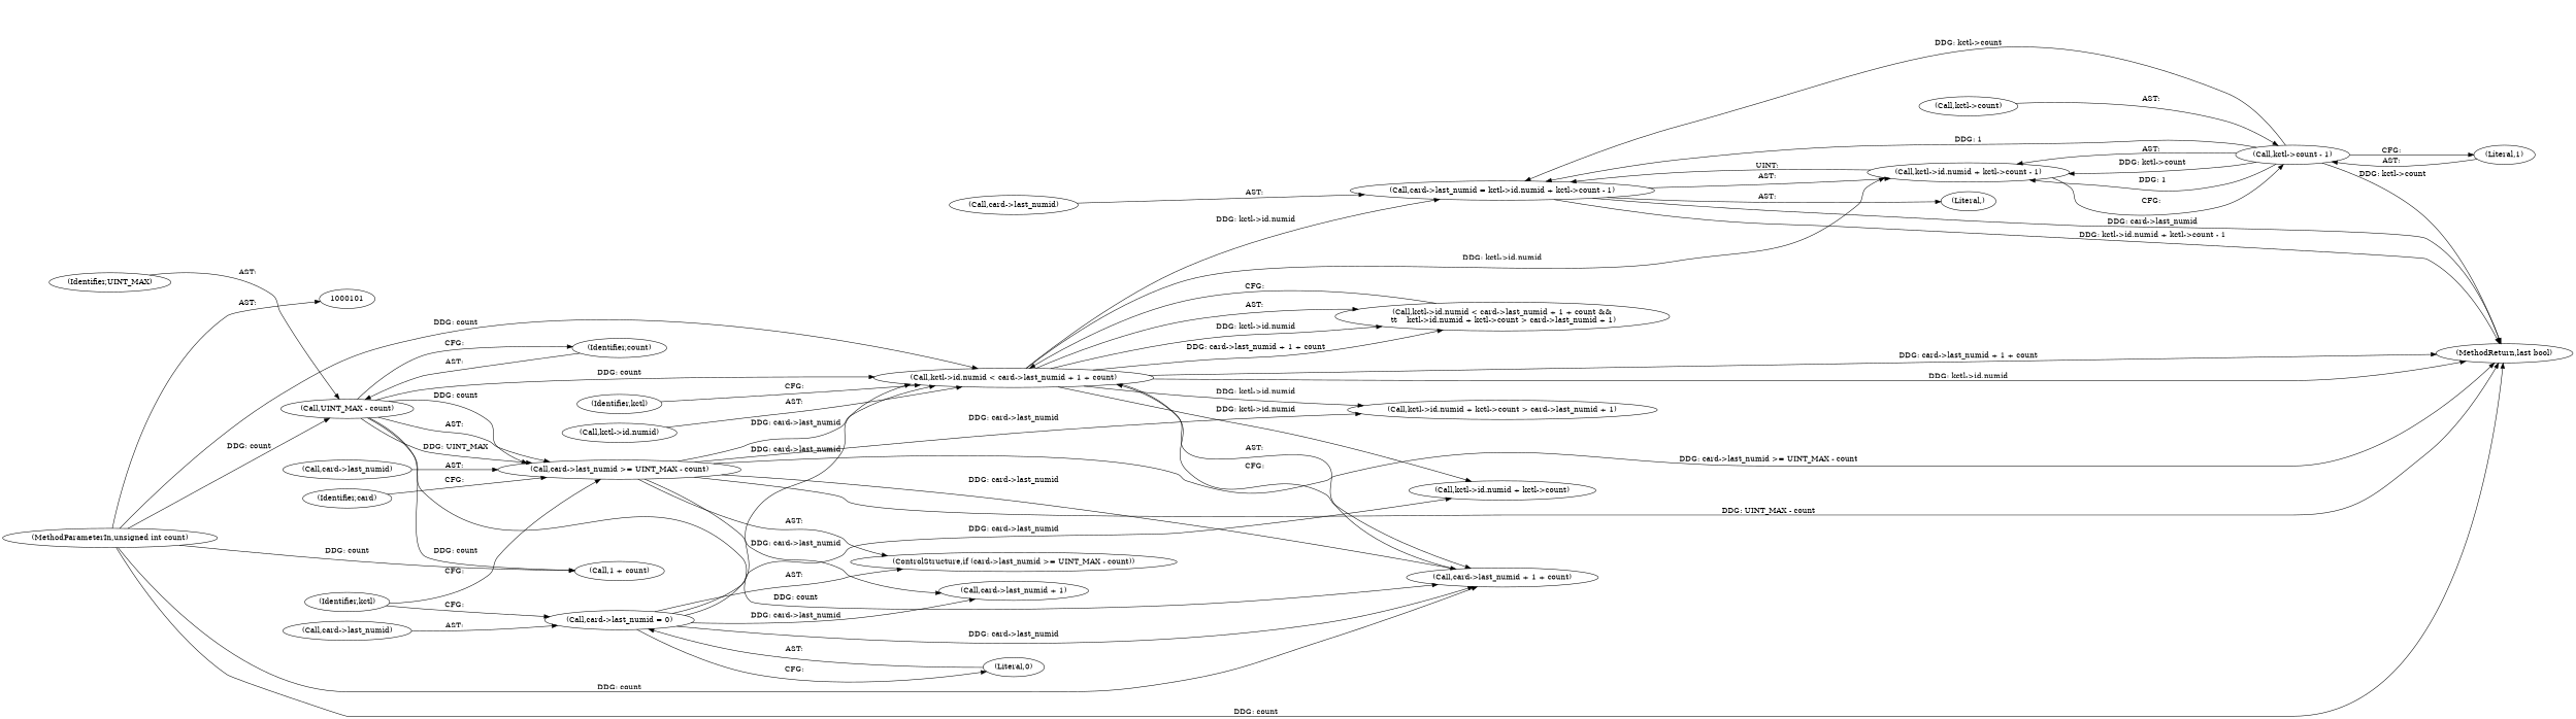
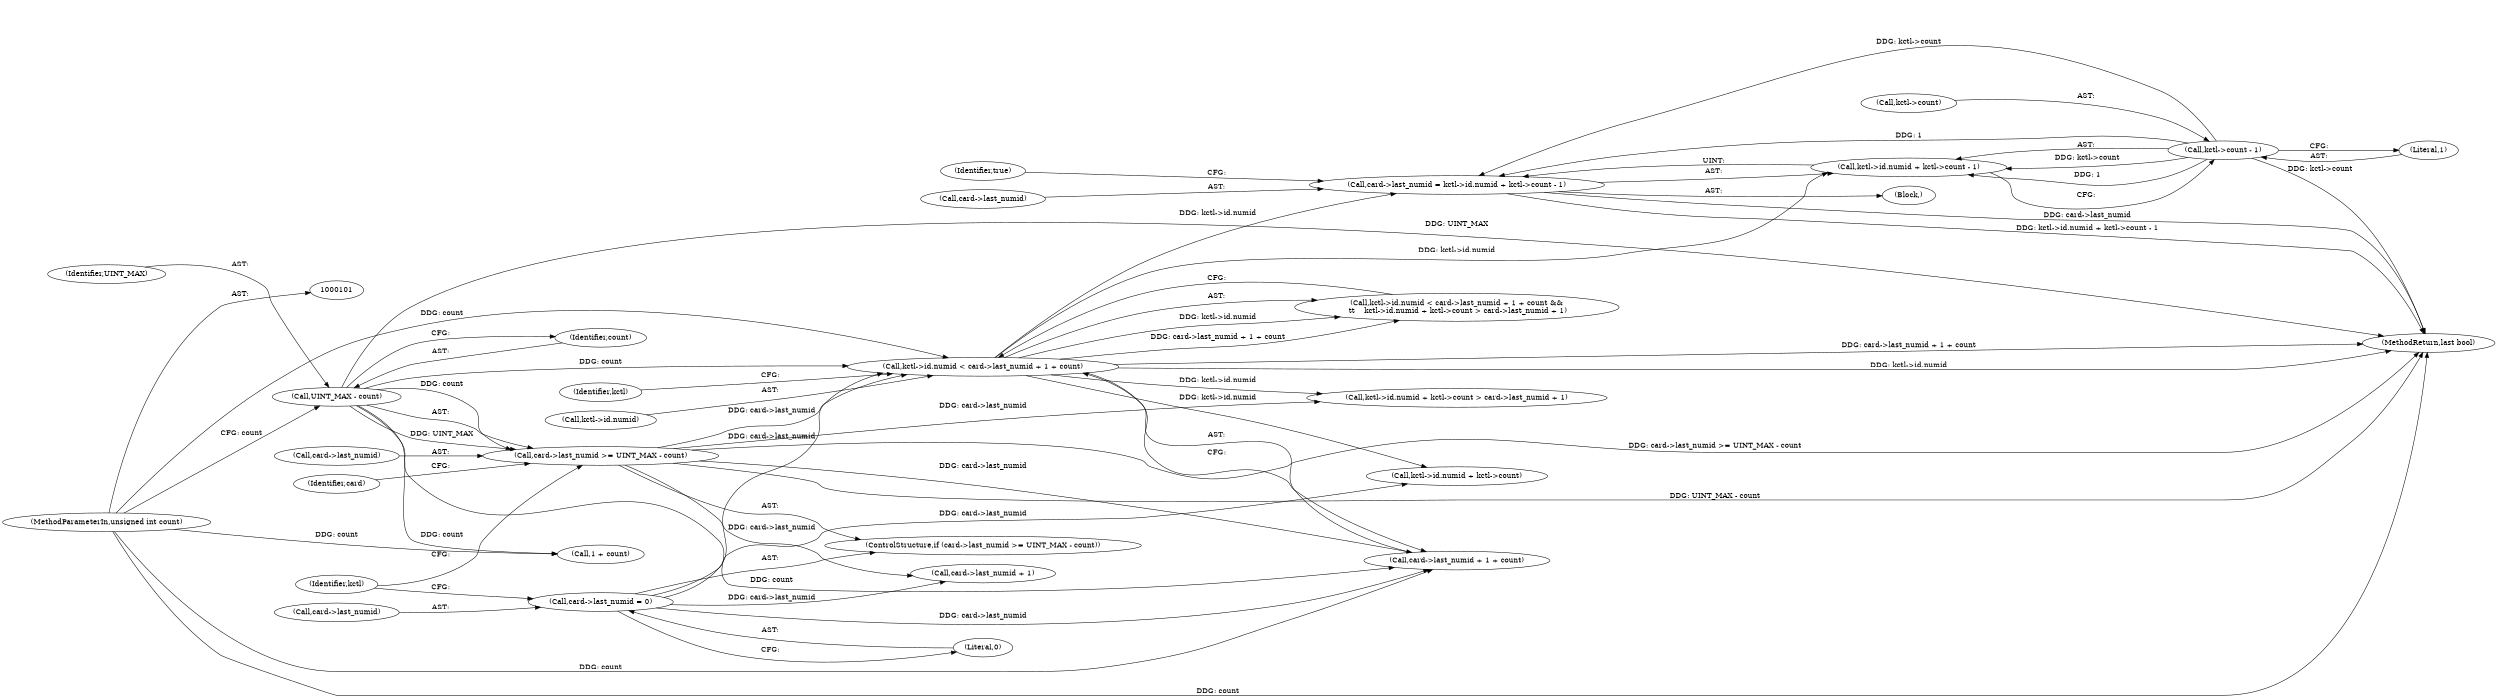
  digraph {
    rankdir=LR
    n1 [label="(Call,card->last_numid = kctl->id.numid + kctl->count - 1)"]
    n2 [label="(MethodReturn,last bool)"]
-   n3 [label="(Literal,)"]
+   n3 [label="(Block,)"]
    n4 [label="(Call,kctl->id.numid + kctl->count - 1)"]
    n5 [label="(Call,kctl->count - 1)"]
    n6 [label="(Call,kctl->id.numid < card->last_numid + 1 + count)"]
    n7 [label="(Call,kctl->id.numid + kctl->count)"]
    n8 [label="(Call,kctl->id.numid + kctl->count > card->last_numid + 1)"]
    n9 [label="(Call,card->last_numid + 1 + count)"]
    n10 [label="(Call,kctl->id.numid < card->last_numid + 1 + count &&\n \t\t    kctl->id.numid + kctl->count > card->last_numid + 1)"]
    n11 [label="(Call,card->last_numid >= UINT_MAX - count)"]
    n12 [label="(ControlStructure,if (card->last_numid >= UINT_MAX - count))"]
    n13 [label="(Call,card->last_numid + 1)"]
    n14 [label="(Call,UINT_MAX - count)"]
    n15 [label="(Identifier,count)"]
    n16 [label="(Call,1 + count)"]
    n17 [label="(MethodParameterIn,unsigned int count)"]
    1000101
    n19 [label="(Call,card->last_numid = 0)"]
    n20 [label="(Literal,0)"]
    n21 [label="(Literal,1)"]
    n22 [label="(Call,card->last_numid)"]
    n23 [label="(Identifier,card)"]
    n24 [label="(Identifier,kctl)"]
+   n25 [label="(Identifier,true)"]
    n26 [label="(Call,card->last_numid)"]
    n27 [label="(Call,kctl->id.numid)"]
    n28 [label="(Call,card->last_numid)"]
    n29 [label="(Identifier,UINT_MAX)"]
    n30 [label="(Identifier,kctl)"]
    n31 [label="(Call,kctl->count)"]
    n1 -> n2 [label="DDG: card->last_numid"]
    n1 -> n2 [label="DDG: kctl->id.numid + kctl->count - 1"]
    n1 -> n3 [label="AST: "]
    n1 -> n4 [label="AST: "]
    n4 -> n1 [label="UINT: "]
    n4 -> n5 [label="CFG: "]
    n5 -> n1 [label="DDG: kctl->count"]
    n5 -> n1 [label="DDG: 1"]
    n5 -> n2 [label="DDG: kctl->count"]
    n5 -> n4 [label="AST: "]
    n5 -> n4 [label="DDG: kctl->count"]
    n5 -> n4 [label="DDG: 1"]
    n5 -> n21 [label="CFG: "]
    n6 -> n1 [label="DDG: kctl->id.numid"]
    n6 -> n2 [label="DDG: kctl->id.numid"]
    n6 -> n2 [label="DDG: card->last_numid + 1 + count"]
    n6 -> n4 [label="DDG: kctl->id.numid"]
    n6 -> n7 [label="DDG: kctl->id.numid"]
    n6 -> n8 [label="DDG: kctl->id.numid"]
    n6 -> n9 [label="CFG: "]
    n6 -> n10 [label="AST: "]
    n6 -> n10 [label="DDG: kctl->id.numid"]
    n6 -> n10 [label="DDG: card->last_numid + 1 + count"]
    n9 -> n6 [label="AST: "]
    n10 -> n6 [label="CFG: "]
    n11 -> n2 [label="DDG: card->last_numid >= UINT_MAX - count"]
    n11 -> n2 [label="DDG: UINT_MAX - count"]
    n11 -> n6 [label="DDG: card->last_numid"]
    n11 -> n8 [label="DDG: card->last_numid"]
    n11 -> n9 [label="DDG: card->last_numid"]
    n11 -> n12 [label="AST: "]
    n11 -> n13 [label="DDG: card->last_numid"]
+   n14 -> n2 [label="DDG: UINT_MAX"]
    n14 -> n6 [label="DDG: count"]
    n14 -> n9 [label="DDG: count"]
    n14 -> n11 [label="AST: "]
    n14 -> n11 [label="DDG: UINT_MAX"]
    n14 -> n11 [label="DDG: count"]
    n14 -> n15 [label="CFG: "]
    n14 -> n16 [label="DDG: count"]
    n15 -> n14 [label="AST: "]
    n17 -> n2 [label="DDG: count"]
    n17 -> n6 [label="DDG: count"]
    n17 -> n9 [label="DDG: count"]
-   n17 -> n14 [label="DDG: count"]
+   n17 -> n14 [label="CFG: count"]
    n17 -> n16 [label="DDG: count"]
    n17 -> 1000101 [label="AST: "]
    n19 -> n6 [label="DDG: card->last_numid"]
    n19 -> n7 [label="DDG: card->last_numid"]
    n19 -> n9 [label="DDG: card->last_numid"]
    n19 -> n12 [label="AST: "]
    n19 -> n13 [label="DDG: card->last_numid"]
    n19 -> n20 [label="CFG: "]
    n20 -> n19 [label="AST: "]
    n21 -> n5 [label="AST: "]
    n22 -> n11 [label="AST: "]
    n23 -> n11 [label="CFG: "]
    n24 -> n11 [label="CFG: "]
    n24 -> n19 [label="CFG: "]
+   n25 -> n1 [label="CFG: "]
    n26 -> n19 [label="AST: "]
    n27 -> n6 [label="AST: "]
    n28 -> n1 [label="AST: "]
    n29 -> n14 [label="AST: "]
    n30 -> n6 [label="CFG: "]
    n31 -> n5 [label="AST: "]
  }
